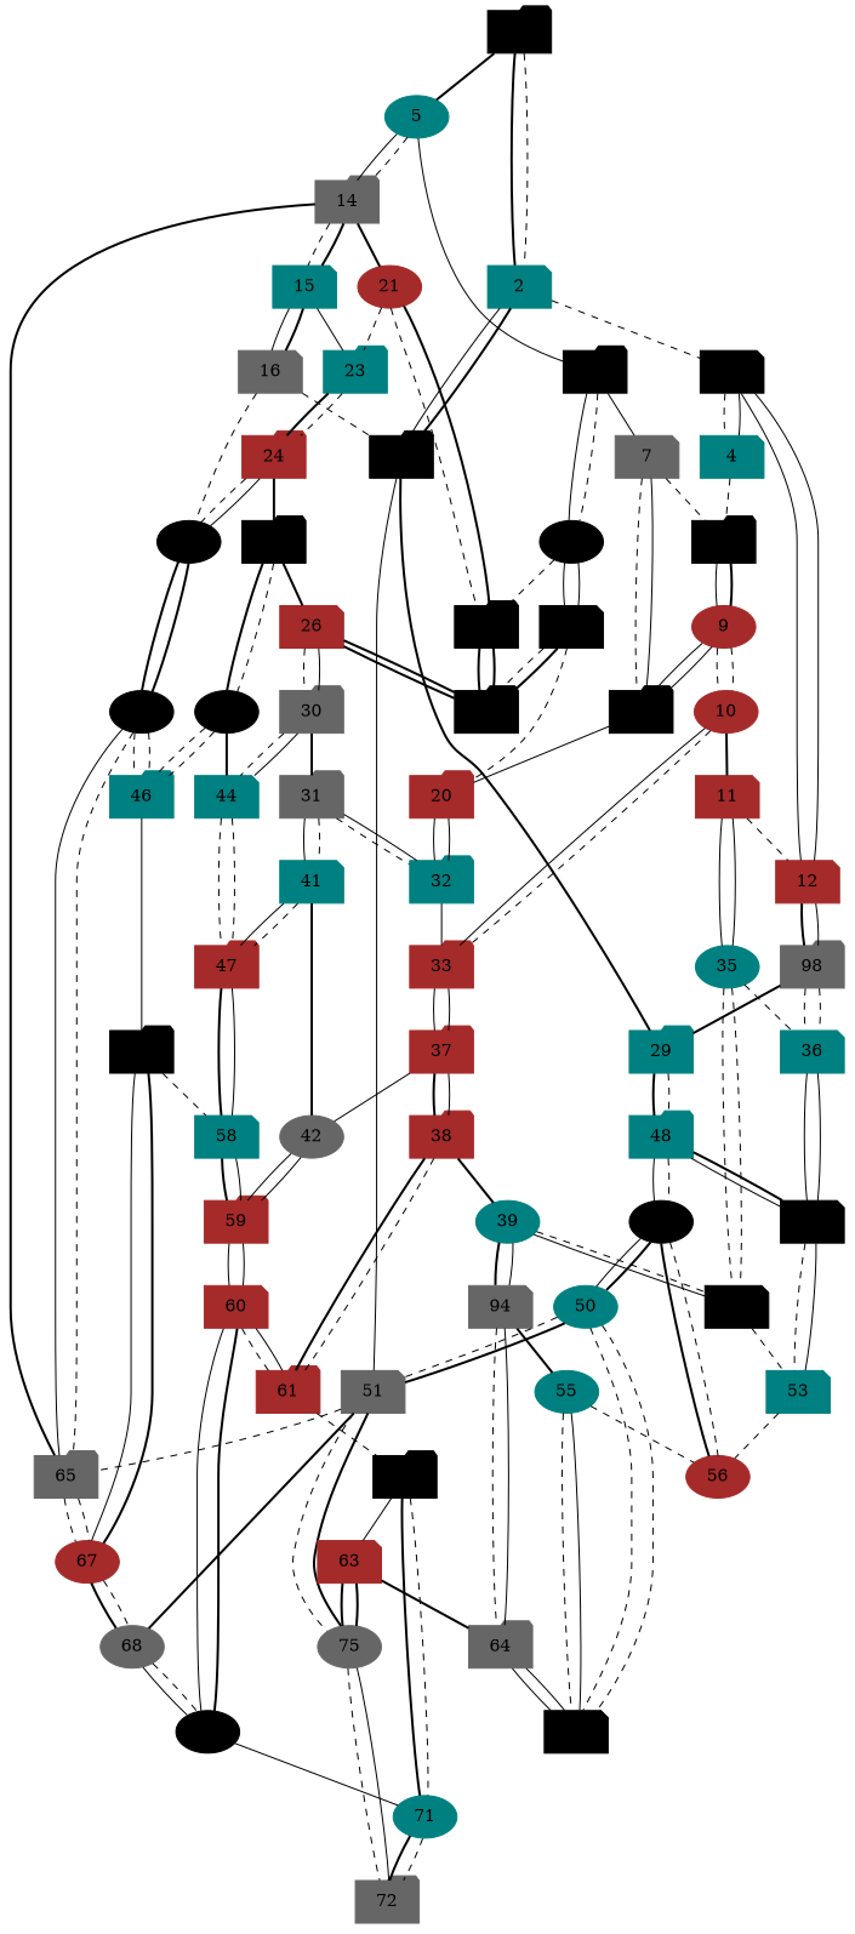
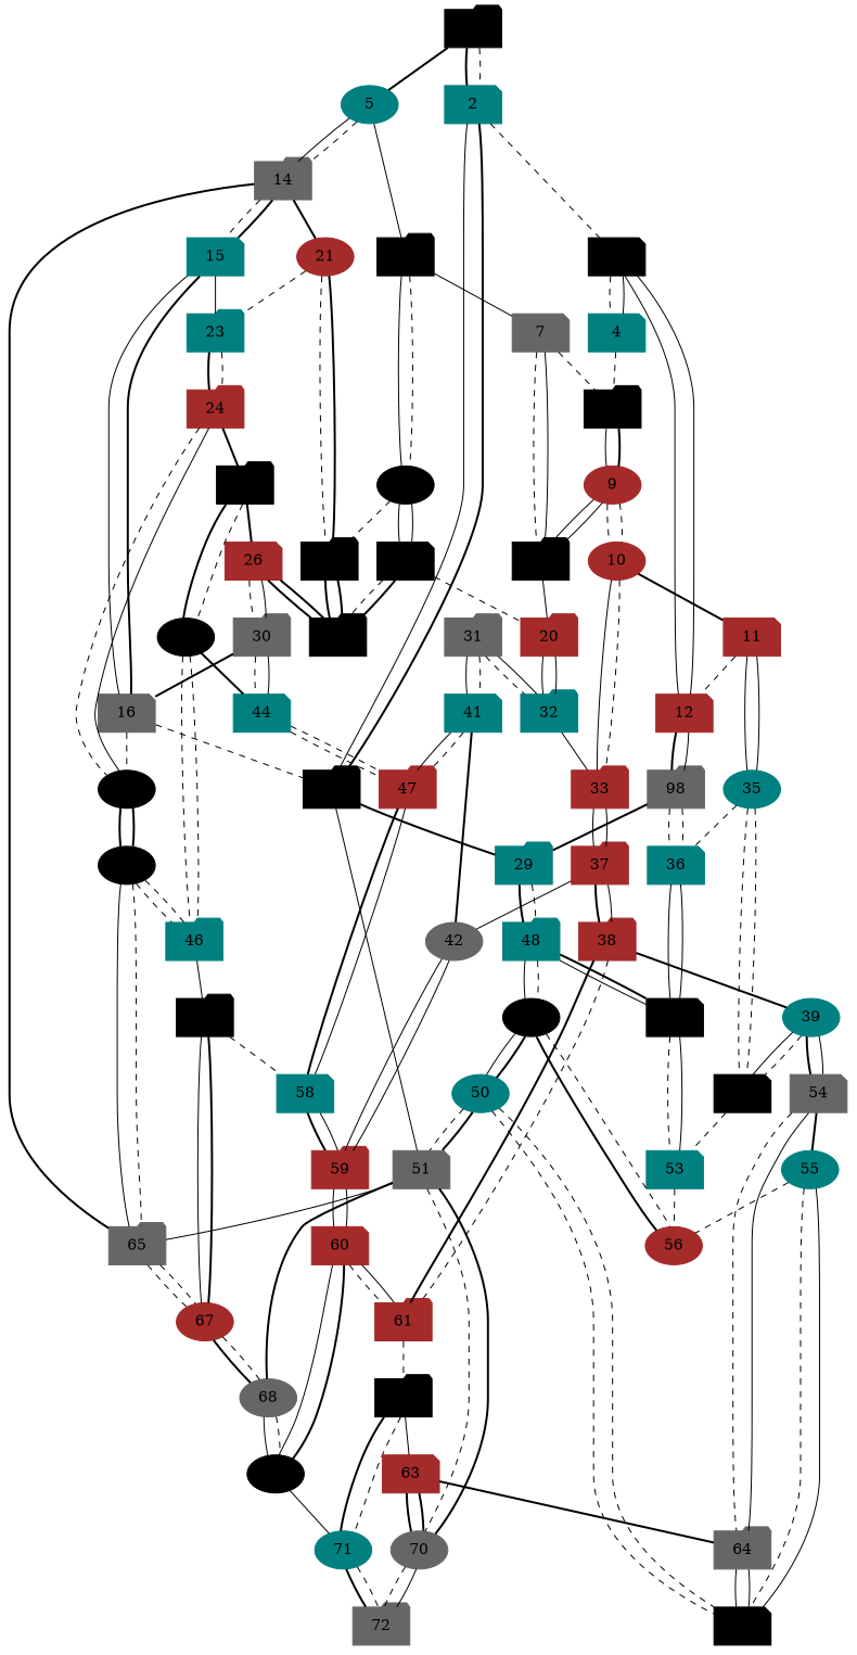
  graph {
    node [color=black shape=folder style=filled]
    edge [style=dashed]
    2 [color=teal shape=note]
    1
    5 [color=teal shape=ellipse]
    3 [shape=note]
    17
    6
    14 [color=gray40]
    4 [color=teal shape=note]
    12 [color=brown shape=note]
    29 [color=teal]
    51 [color=gray40 shape=note]
    8
    n13 [color=gray40 label=98]
    9 [color=brown shape=ellipse]
    7 [color=gray40 shape=note]
    18 [shape=ellipse]
    15 [color=teal shape=note]
    21 [color=brown shape=ellipse]
    65 [color=gray40]
    13
    19 [shape=note]
    22
    20 [color=brown]
    10 [color=brown shape=ellipse]
    11 [color=brown shape=note]
    33 [color=brown]
    35 [color=teal shape=ellipse]
    37 [color=brown]
    36 [color=teal shape=note]
    40 [shape=note]
    32 [color=teal]
    16 [color=gray40 shape=note]
    23 [color=teal]
    34 [shape=ellipse]
    24 [color=brown]
    45 [shape=ellipse]
    67 [color=brown shape=ellipse]
    48 [color=teal]
-   70 [color=gray40 shape=ellipse label=75]
+   70 [color=gray40 shape=ellipse]
    27
    25
    26 [color=brown shape=note]
    43 [shape=ellipse]
    30 [color=gray40]
    44 [color=teal shape=note]
    46 [color=teal]
    31 [color=gray40]
    52 [shape=note]
    49 [shape=ellipse]
    41 [color=teal shape=note]
    47 [color=brown]
    42 [color=gray40 shape=ellipse]
    38 [color=brown]
    53 [color=teal shape=note]
    39 [color=teal shape=ellipse]
    61 [color=brown]
    59 [color=brown]
-   54 [color=gray40 shape=note label=94]
+   54 [color=gray40 shape=note]
    62
    55 [color=teal shape=ellipse]
    64 [color=gray40]
    56 [color=brown shape=ellipse]
    58 [color=teal shape=note]
    60 [color=brown shape=note]
    57
    50 [color=teal shape=ellipse]
    66 [shape=note]
    72 [color=gray40]
    68 [color=gray40 shape=ellipse]
    69 [shape=ellipse]
    71 [color=teal shape=ellipse]
    63 [color=brown shape=note]
    2 -- 3
    2 -- 17 [style=solid]
    2 -- 17 [style=bold]
    1 -- 2 [style=bold]
    1 -- 2
    1 -- 5 [style=bold]
    5 -- 6 [style=solid]
    5 -- 14 [style=solid]
    5 -- 14
    3 -- 4
    3 -- 4 [style=solid]
    3 -- 12 [style=solid]
    3 -- 12 [style=solid]
    17 -- 29 [style=bold]
    17 -- 51 [style=solid]
    6 -- 7 [style=solid]
    6 -- 18 [style=solid]
    6 -- 18
    14 -- 15
    14 -- 15 [style=bold]
    14 -- 21 [style=bold]
    14 -- 65 [style=bold]
    4 -- 8
    12 -- n13 [style=bold]
    12 -- n13 [style=solid]
    29 -- 48 [style=bold]
    29 -- 48
-   51 -- 65
+   51 -- 65 [style=solid]
    51 -- 70
    51 -- 70 [style=bold]
    8 -- 9 [style=solid]
    8 -- 9 [style=bold]
    n13 -- 29 [style=bold]
    n13 -- 36
    n13 -- 36
    9 -- 13 [style=solid]
    9 -- 13 [style=solid]
    9 -- 10
    9 -- 10
    7 -- 8
    7 -- 13
    7 -- 13 [style=solid]
    18 -- 19 [style=solid]
    18 -- 19 [style=solid]
    18 -- 22
    15 -- 16 [style=solid]
    15 -- 16 [style=bold]
    15 -- 23 [style=solid]
    21 -- 22
    21 -- 22 [style=bold]
    21 -- 23
    65 -- 67
    65 -- 67
    13 -- 20 [style=solid]
    19 -- 20
    19 -- 27
    19 -- 27 [style=bold]
    22 -- 27 [style=bold]
    22 -- 27 [style=bold]
    20 -- 32 [style=solid]
    20 -- 32 [style=solid]
    10 -- 11 [style=bold]
    10 -- 33 [style=solid]
    10 -- 33
    11 -- 12
    11 -- 35 [style=solid]
    11 -- 35 [style=solid]
    33 -- 37 [style=solid]
    33 -- 37 [style=solid]
    35 -- 36
    35 -- 40
    35 -- 40
    37 -- 42 [style=solid]
    37 -- 38 [style=bold]
    37 -- 38 [style=solid]
    36 -- 52 [style=solid]
    36 -- 52 [style=solid]
    40 -- 53
    32 -- 33 [style=solid]
    16 -- 17
    16 -- 34
    23 -- 24 [style=bold]
    23 -- 24
    34 -- 45 [style=bold]
    34 -- 45 [style=bold]
    24 -- 34
    24 -- 34 [style=solid]
    24 -- 25 [style=bold]
    45 -- 65 [style=solid]
    45 -- 65
    45 -- 46
    45 -- 46
    67 -- 68 [style=bold]
    67 -- 68
    48 -- 52 [style=solid]
    48 -- 52 [style=bold]
    48 -- 49 [style=solid]
    48 -- 49
    70 -- 72
    70 -- 72 [style=solid]
    25 -- 26 [style=bold]
    25 -- 43 [style=bold]
    25 -- 43
    26 -- 27 [style=bold]
    26 -- 27 [style=bold]
    26 -- 30
    26 -- 30 [style=solid]
    43 -- 44 [style=bold]
    43 -- 46
    43 -- 46
    30 -- 44
    30 -- 44 [style=solid]
-   30 -- 31 [style=bold]
+   30 -- 16 [style=bold]
    44 -- 47
    44 -- 47
    46 -- 57 [style=solid]
    31 -- 32
    31 -- 32 [style=solid]
    31 -- 41 [style=solid]
    31 -- 41
    52 -- 53
    52 -- 53 [style=solid]
    49 -- 56 [style=bold]
    49 -- 56
    49 -- 50 [style=solid]
    49 -- 50 [style=bold]
    41 -- 47 [style=solid]
    41 -- 47
    41 -- 42 [style=bold]
    47 -- 58 [style=bold]
    47 -- 58 [style=solid]
    42 -- 59 [style=solid]
    42 -- 59 [style=solid]
    38 -- 39 [style=bold]
    38 -- 61 [style=bold]
    38 -- 61
    53 -- 56
    39 -- 40 [style=solid]
    39 -- 40
    39 -- 54 [style=bold]
    39 -- 54 [style=solid]
    61 -- 62
    59 -- 60 [style=solid]
    59 -- 60 [style=solid]
    54 -- 55 [style=bold]
    54 -- 64
    54 -- 64 [style=solid]
    62 -- 71 [style=bold]
    62 -- 71
    62 -- 63 [style=solid]
    55 -- 56
    55 -- 66
    55 -- 66 [style=solid]
    64 -- 66 [style=solid]
    64 -- 66 [style=solid]
    58 -- 59 [style=bold]
    58 -- 59 [style=solid]
    60 -- 61
    60 -- 61 [style=solid]
    60 -- 69 [style=solid]
    60 -- 69 [style=bold]
    57 -- 67 [style=solid]
    57 -- 67 [style=bold]
    57 -- 58
    50 -- 51
    50 -- 51 [style=bold]
    50 -- 66
    50 -- 66
    68 -- 51 [style=bold]
    68 -- 69 [style=solid]
    68 -- 69
    69 -- 71 [style=solid]
    71 -- 72 [style=bold]
    71 -- 72
    63 -- 70 [style=bold]
    63 -- 70 [style=bold]
    63 -- 64 [style=bold]
  }
